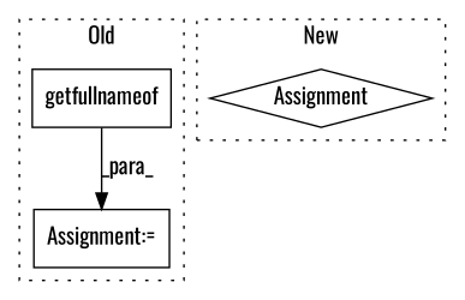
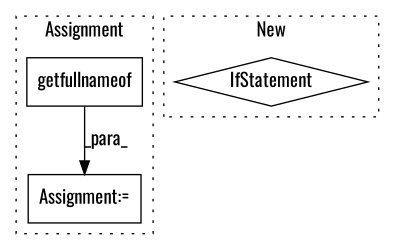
  digraph {
    fontname=Oswald
    node [shape=box fontname=Oswald]
    n1 [a=32 l="14,1" label=getfullnameof s="950,978"]
    n2 [a=7 l=2 label="Assignment:=" s=849]
-   n3 [a=25 l="4,2" label=Assignment s="1063,1091" shape=diamond]
+   n3 [a=25 l="4,2" label=IfStatement s="1063,1091" shape=diamond]
    subgraph cluster_1 {
-     label=Old
+     label=Assignment
      style=dotted
      n1
      n2
    }
    subgraph cluster_2 {
      label=New
      style=dotted
      n3
    }
    n1 -> n2 [label=_para_ fontname=Oswald]
  }
